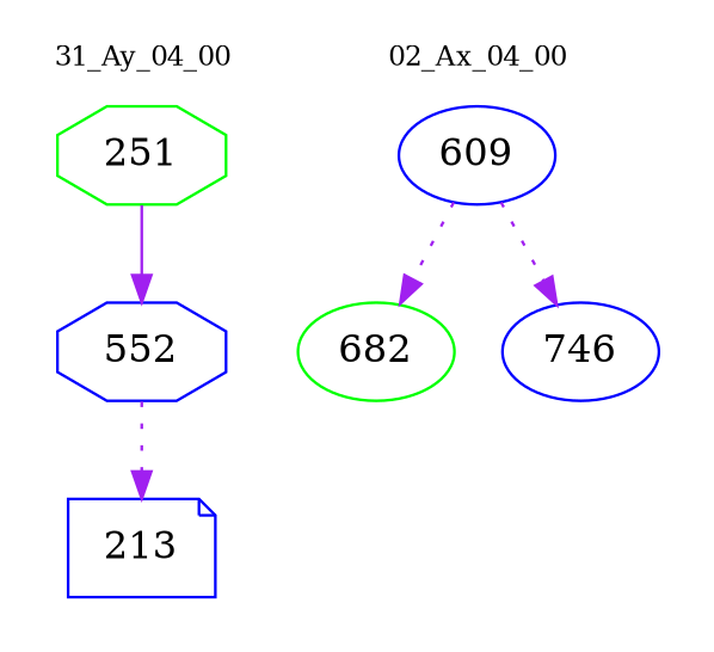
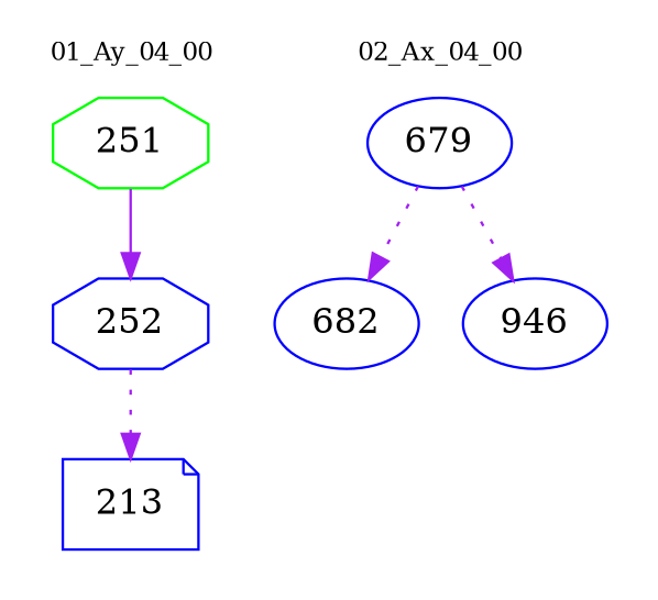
  digraph {
    node [color=blue shape=ellipse]
    edge [color=purple style=dotted]
    n1 [color=green label=251 shape=octagon]
-   n2 [label=552 shape=octagon]
+   n2 [label=252 shape=octagon]
    n3 [label=213 shape=note]
-   n4 [color=green label=682]
-   n5 [label=609]
-   n6 [label=746]
+   n4 [label=682]
+   n5 [label=679]
+   n6 [label=946]
    subgraph cluster_1 {
      color=white
      fontsize=10
-     label="31_Ay_04_00"
+     label="01_Ay_04_00"
      n1
      n2
      n3
    }
    subgraph cluster_2 {
      color=white
      fontsize=10
      label="02_Ax_04_00"
      n4
      n5
      n6
    }
    n1 -> n2 [style=solid]
    n2 -> n3
    n5 -> n4
    n5 -> n6
  }
